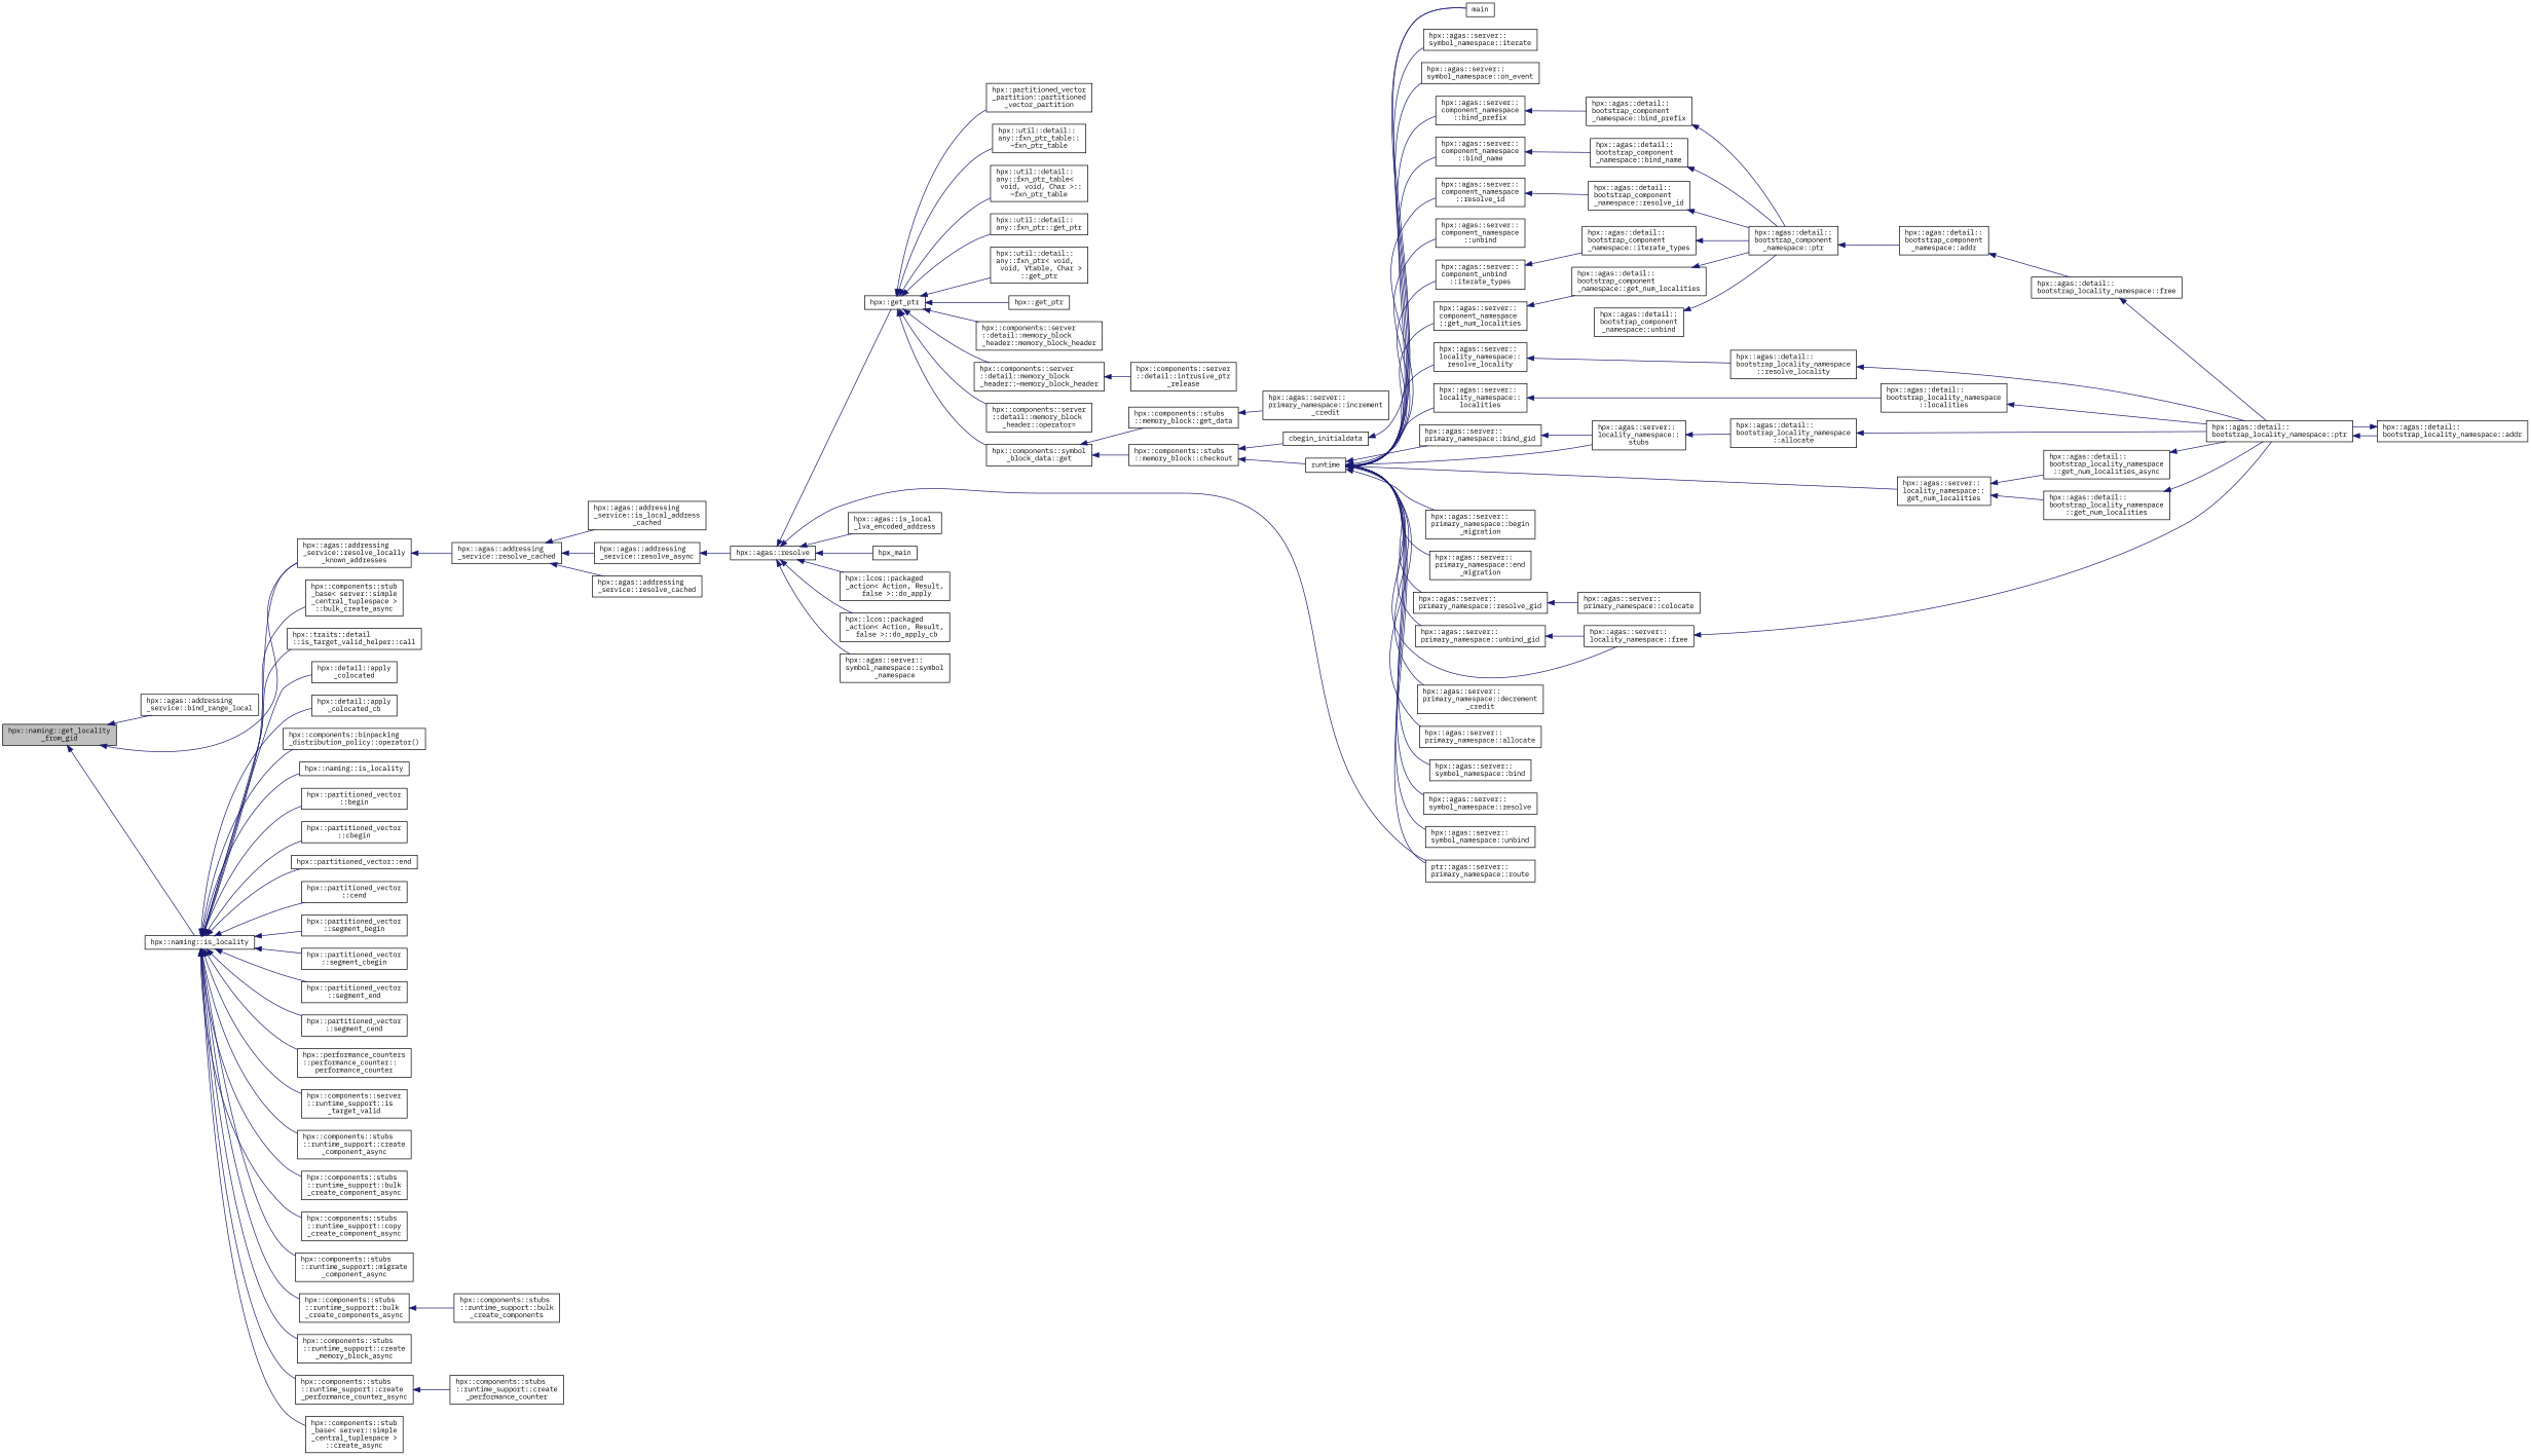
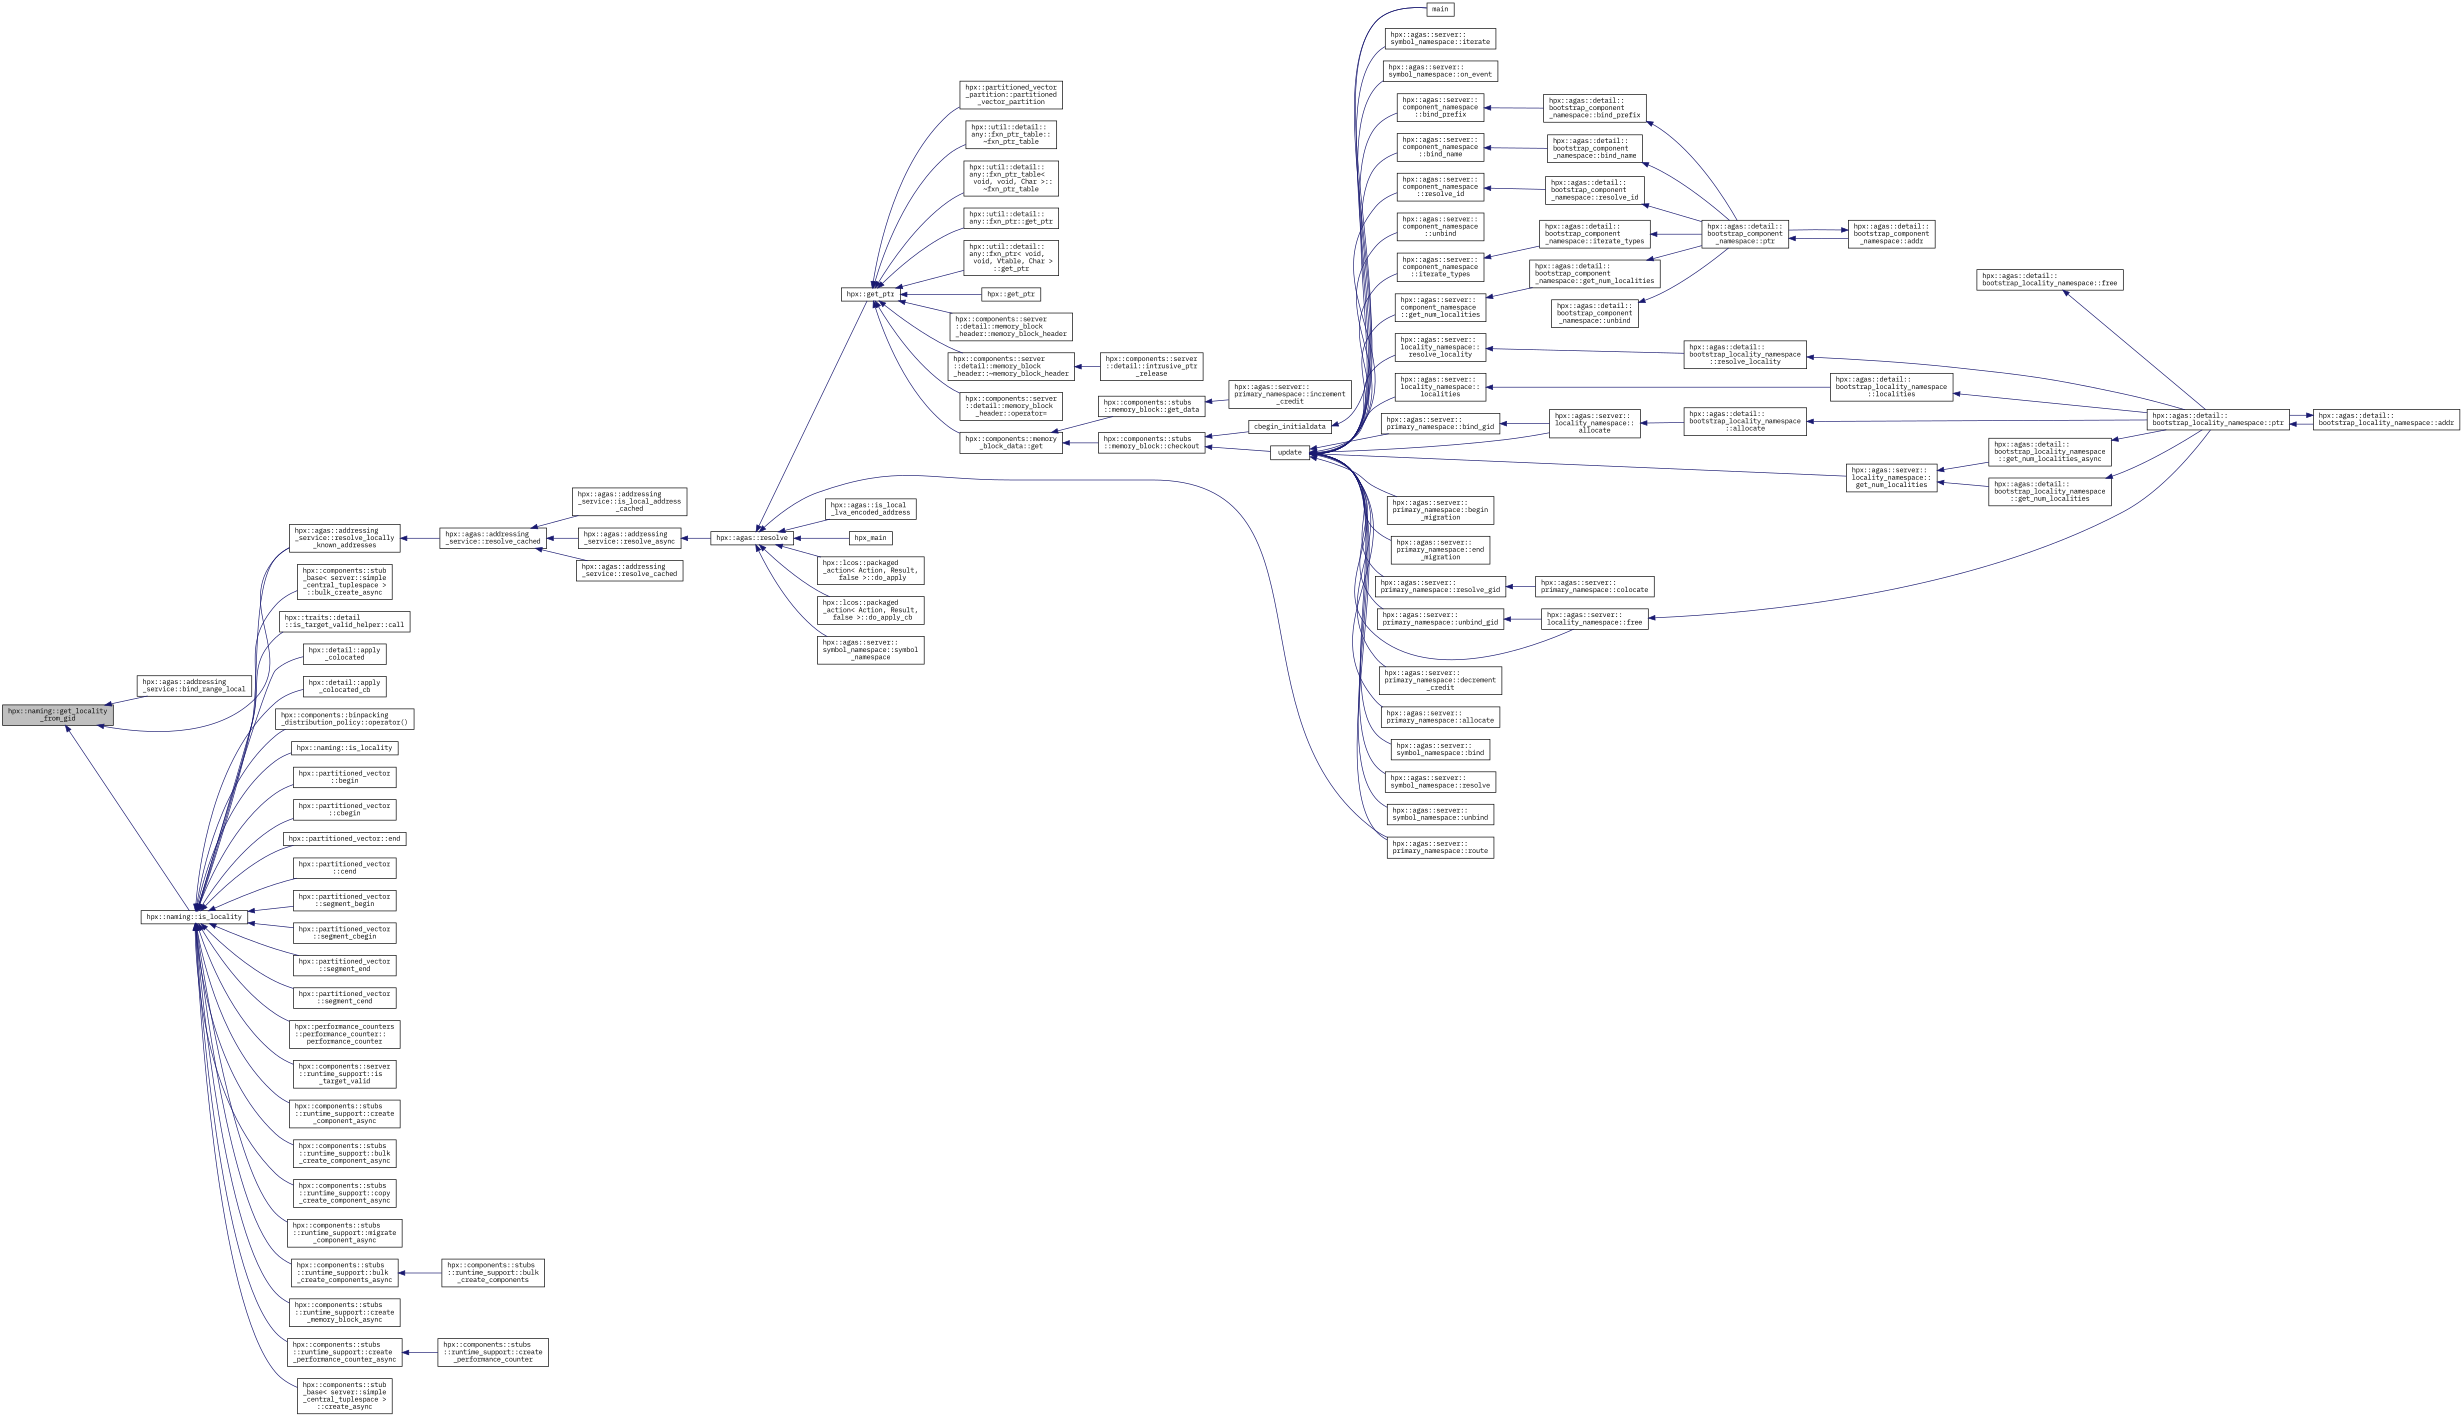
  digraph {
    fontname="IBM Plex Mono"
    rankdir=LR
    node [color=black fillcolor=white fontname="IBM Plex Mono" fontsize=10 shape=record style=filled]
    edge [color=midnightblue dir=back fontname="IBM Plex Mono" fontsize=10 labelfontname=Helvetica labelfontsize=10 style=solid]
    n1 [fillcolor=grey75 fontcolor=black height=0.2 label="hpx::naming::get_locality\l_from_gid" width=0.4]
    n2 [height=0.2 label="hpx::agas::addressing\l_service::bind_range_local" width=0.4]
    n3 [height=0.2 label="hpx::agas::addressing\l_service::resolve_locally\l_known_addresses" width=0.4]
    n4 [height=0.2 label="hpx::naming::is_locality" width=0.4]
    n5 [height=0.2 label="hpx::agas::addressing\l_service::resolve_cached" width=0.4]
    n6 [height=0.2 label="hpx::traits::detail\l::is_target_valid_helper::call" width=0.4]
    n7 [height=0.2 label="hpx::detail::apply\l_colocated" width=0.4]
    n8 [height=0.2 label="hpx::detail::apply\l_colocated_cb" width=0.4]
    n9 [height=0.2 label="hpx::components::binpacking\l_distribution_policy::operator()" width=0.4]
    n10 [height=0.2 label="hpx::naming::is_locality" width=0.4]
    n11 [height=0.2 label="hpx::partitioned_vector\l::begin" width=0.4]
    n12 [height=0.2 label="hpx::partitioned_vector\l::cbegin" width=0.4]
    n13 [height=0.2 label="hpx::partitioned_vector::end" width=0.4]
    n14 [height=0.2 label="hpx::partitioned_vector\l::cend" width=0.4]
    n15 [height=0.2 label="hpx::partitioned_vector\l::segment_begin" width=0.4]
    n16 [height=0.2 label="hpx::partitioned_vector\l::segment_cbegin" width=0.4]
    n17 [height=0.2 label="hpx::partitioned_vector\l::segment_end" width=0.4]
    n18 [height=0.2 label="hpx::partitioned_vector\l::segment_cend" width=0.4]
    n19 [height=0.2 label="hpx::performance_counters\l::performance_counter::\lperformance_counter" width=0.4]
    n20 [height=0.2 label="hpx::components::server\l::runtime_support::is\l_target_valid" width=0.4]
    n21 [height=0.2 label="hpx::components::stubs\l::runtime_support::create\l_component_async" width=0.4]
    n22 [height=0.2 label="hpx::components::stubs\l::runtime_support::bulk\l_create_component_async" width=0.4]
    n23 [height=0.2 label="hpx::components::stubs\l::runtime_support::copy\l_create_component_async" width=0.4]
    n24 [height=0.2 label="hpx::components::stubs\l::runtime_support::migrate\l_component_async" width=0.4]
    n25 [height=0.2 label="hpx::components::stubs\l::runtime_support::bulk\l_create_components_async" width=0.4]
    n26 [height=0.2 label="hpx::components::stubs\l::runtime_support::create\l_memory_block_async" width=0.4]
    n27 [height=0.2 label="hpx::components::stubs\l::runtime_support::create\l_performance_counter_async" width=0.4]
    n28 [height=0.2 label="hpx::components::stub\l_base\< server::simple\l_central_tuplespace \>\l::create_async" width=0.4]
    n29 [height=0.2 label="hpx::components::stub\l_base\< server::simple\l_central_tuplespace \>\l::bulk_create_async" width=0.4]
    n30 [height=0.2 label="hpx::agas::addressing\l_service::is_local_address\l_cached" width=0.4]
    n31 [height=0.2 label="hpx::agas::addressing\l_service::resolve_async" width=0.4]
    n32 [height=0.2 label="hpx::agas::addressing\l_service::resolve_cached" width=0.4]
    n33 [height=0.2 label="hpx::agas::resolve" width=0.4]
    n34 [height=0.2 label="hpx::get_ptr" width=0.4]
-   n35 [height=0.2 label="ptr::agas::server::\lprimary_namespace::route" width=0.4]
+   n35 [height=0.2 label="hpx::agas::server::\lprimary_namespace::route" width=0.4]
    n36 [height=0.2 label="hpx::agas::is_local\l_lva_encoded_address" width=0.4]
    n37 [height=0.2 label=hpx_main width=0.4]
    n38 [height=0.2 label="hpx::lcos::packaged\l_action\< Action, Result,\l false \>::do_apply" width=0.4]
    n39 [height=0.2 label="hpx::lcos::packaged\l_action\< Action, Result,\l false \>::do_apply_cb" width=0.4]
    n40 [height=0.2 label="hpx::agas::server::\lsymbol_namespace::symbol\l_namespace" width=0.4]
    n41 [height=0.2 label="hpx::util::detail::\lany::fxn_ptr_table::\l~fxn_ptr_table" width=0.4]
    n42 [height=0.2 label="hpx::util::detail::\lany::fxn_ptr_table\<\l void, void, Char \>::\l~fxn_ptr_table" width=0.4]
    n43 [height=0.2 label="hpx::util::detail::\lany::fxn_ptr::get_ptr" width=0.4]
    n44 [height=0.2 label="hpx::util::detail::\lany::fxn_ptr\< void,\l void, Vtable, Char \>\l::get_ptr" width=0.4]
    n45 [height=0.2 label="hpx::get_ptr" width=0.4]
    n46 [height=0.2 label="hpx::components::server\l::detail::memory_block\l_header::memory_block_header" width=0.4]
    n47 [height=0.2 label="hpx::components::server\l::detail::memory_block\l_header::~memory_block_header" width=0.4]
    n48 [height=0.2 label="hpx::components::server\l::detail::memory_block\l_header::operator=" width=0.4]
-   n49 [height=0.2 label="hpx::components::symbol\l_block_data::get" width=0.4]
+   n49 [height=0.2 label="hpx::components::memory\l_block_data::get" width=0.4]
    n50 [height=0.2 label="hpx::partitioned_vector\l_partition::partitioned\l_vector_partition" width=0.4]
    n51 [height=0.2 label="hpx::components::server\l::detail::intrusive_ptr\l_release" width=0.4]
    n52 [height=0.2 label="hpx::components::stubs\l::memory_block::get_data" width=0.4]
    n53 [height=0.2 label="hpx::components::stubs\l::memory_block::checkout" width=0.4]
    n54 [height=0.2 label="hpx::agas::server::\lprimary_namespace::increment\l_credit" width=0.4]
    n55 [height=0.2 label=cbegin_initialdata width=0.4]
-   n56 [height=0.2 label=runtime width=0.4]
+   n56 [height=0.2 label=update width=0.4]
    n57 [height=0.2 label=main width=0.4]
    n58 [height=0.2 label="hpx::agas::server::\lcomponent_namespace\l::bind_prefix" width=0.4]
    n59 [height=0.2 label="hpx::agas::server::\lcomponent_namespace\l::bind_name" width=0.4]
    n60 [height=0.2 label="hpx::agas::server::\lcomponent_namespace\l::resolve_id" width=0.4]
    n61 [height=0.2 label="hpx::agas::server::\lcomponent_namespace\l::unbind" width=0.4]
-   n62 [height=0.2 label="hpx::agas::server::\lcomponent_unbind\l::iterate_types" width=0.4]
+   n62 [height=0.2 label="hpx::agas::server::\lcomponent_namespace\l::iterate_types" width=0.4]
    n63 [height=0.2 label="hpx::agas::server::\lcomponent_namespace\l::get_num_localities" width=0.4]
-   n64 [height=0.2 label="hpx::agas::server::\llocality_namespace::\lstubs" width=0.4]
+   n64 [height=0.2 label="hpx::agas::server::\llocality_namespace::\lallocate" width=0.4]
    n65 [height=0.2 label="hpx::agas::server::\llocality_namespace::\lresolve_locality" width=0.4]
    n66 [height=0.2 label="hpx::agas::server::\llocality_namespace::free" width=0.4]
    n67 [height=0.2 label="hpx::agas::server::\llocality_namespace::\llocalities" width=0.4]
    n68 [height=0.2 label="hpx::agas::server::\llocality_namespace::\lget_num_localities" width=0.4]
    n69 [height=0.2 label="hpx::agas::server::\lprimary_namespace::begin\l_migration" width=0.4]
    n70 [height=0.2 label="hpx::agas::server::\lprimary_namespace::end\l_migration" width=0.4]
    n71 [height=0.2 label="hpx::agas::server::\lprimary_namespace::bind_gid" width=0.4]
    n72 [height=0.2 label="hpx::agas::server::\lprimary_namespace::resolve_gid" width=0.4]
    n73 [height=0.2 label="hpx::agas::server::\lprimary_namespace::unbind_gid" width=0.4]
    n74 [height=0.2 label="hpx::agas::server::\lprimary_namespace::decrement\l_credit" width=0.4]
    n75 [height=0.2 label="hpx::agas::server::\lprimary_namespace::allocate" width=0.4]
    n76 [height=0.2 label="hpx::agas::server::\lsymbol_namespace::bind" width=0.4]
    n77 [height=0.2 label="hpx::agas::server::\lsymbol_namespace::resolve" width=0.4]
    n78 [height=0.2 label="hpx::agas::server::\lsymbol_namespace::unbind" width=0.4]
    n79 [height=0.2 label="hpx::agas::server::\lsymbol_namespace::iterate" width=0.4]
    n80 [height=0.2 label="hpx::agas::server::\lsymbol_namespace::on_event" width=0.4]
    n81 [height=0.2 label="hpx::agas::detail::\lbootstrap_component\l_namespace::bind_prefix" width=0.4]
    n82 [height=0.2 label="hpx::agas::detail::\lbootstrap_component\l_namespace::bind_name" width=0.4]
    n83 [height=0.2 label="hpx::agas::detail::\lbootstrap_component\l_namespace::resolve_id" width=0.4]
    n84 [height=0.2 label="hpx::agas::detail::\lbootstrap_component\l_namespace::iterate_types" width=0.4]
    n85 [height=0.2 label="hpx::agas::detail::\lbootstrap_component\l_namespace::get_num_localities" width=0.4]
    n86 [height=0.2 label="hpx::agas::detail::\lbootstrap_locality_namespace\l::allocate" width=0.4]
    n87 [height=0.2 label="hpx::agas::detail::\lbootstrap_locality_namespace\l::resolve_locality" width=0.4]
    n88 [height=0.2 label="hpx::agas::detail::\lbootstrap_locality_namespace::ptr" width=0.4]
    n89 [height=0.2 label="hpx::agas::detail::\lbootstrap_locality_namespace\l::localities" width=0.4]
    n90 [height=0.2 label="hpx::agas::detail::\lbootstrap_locality_namespace\l::get_num_localities" width=0.4]
    n91 [height=0.2 label="hpx::agas::detail::\lbootstrap_locality_namespace\l::get_num_localities_async" width=0.4]
    n92 [height=0.2 label="hpx::agas::server::\lprimary_namespace::colocate" width=0.4]
    n93 [height=0.2 label="hpx::agas::detail::\lbootstrap_component\l_namespace::ptr" width=0.4]
    n94 [height=0.2 label="hpx::agas::detail::\lbootstrap_component\l_namespace::addr" width=0.4]
    n95 [height=0.2 label="hpx::agas::detail::\lbootstrap_component\l_namespace::unbind" width=0.4]
    n96 [height=0.2 label="hpx::agas::detail::\lbootstrap_locality_namespace::addr" width=0.4]
    n97 [height=0.2 label="hpx::agas::detail::\lbootstrap_locality_namespace::free" width=0.4]
    n98 [height=0.2 label="hpx::components::stubs\l::runtime_support::bulk\l_create_components" width=0.4]
    n99 [height=0.2 label="hpx::components::stubs\l::runtime_support::create\l_performance_counter" width=0.4]
    n1 -> n2
    n1 -> n3
    n1 -> n4
    n3 -> n5
    n4 -> n3
    n4 -> n6
    n4 -> n7
    n4 -> n8
    n4 -> n9
    n4 -> n10
    n4 -> n11
    n4 -> n12
    n4 -> n13
    n4 -> n14
    n4 -> n15
    n4 -> n16
    n4 -> n17
    n4 -> n18
    n4 -> n19
    n4 -> n20
    n4 -> n21
    n4 -> n22
    n4 -> n23
    n4 -> n24
    n4 -> n25
    n4 -> n26
    n4 -> n27
    n4 -> n28
    n4 -> n29
    n5 -> n30
    n5 -> n31
    n5 -> n32
    n25 -> n98
    n27 -> n99
    n31 -> n33
    n33 -> n34
    n33 -> n35
    n33 -> n36
    n33 -> n37
    n33 -> n38
    n33 -> n39
    n33 -> n40
    n34 -> n41
    n34 -> n42
    n34 -> n43
    n34 -> n44
    n34 -> n45
    n34 -> n46
    n34 -> n47
    n34 -> n48
    n34 -> n49
    n34 -> n50
    n47 -> n51
    n49 -> n52
    n49 -> n53
    n52 -> n54
    n53 -> n55
    n53 -> n56
    n55 -> n57
    n56 -> n35
    n56 -> n57
    n56 -> n58
    n56 -> n59
    n56 -> n60
    n56 -> n61
    n56 -> n62
    n56 -> n63
    n56 -> n64
    n56 -> n65
    n56 -> n66
    n56 -> n67
    n56 -> n68
    n56 -> n69
    n56 -> n70
    n56 -> n71
    n56 -> n72
    n56 -> n73
    n56 -> n74
    n56 -> n75
    n56 -> n76
    n56 -> n77
    n56 -> n78
    n56 -> n79
    n56 -> n80
    n58 -> n81
    n59 -> n82
    n60 -> n83
    n62 -> n84
    n63 -> n85
    n64 -> n86
    n65 -> n87
    n66 -> n88
    n67 -> n89
    n68 -> n90
    n68 -> n91
    n71 -> n64
    n72 -> n92
    n73 -> n66
    n81 -> n93
    n82 -> n93
    n83 -> n93
    n84 -> n93
    n85 -> n93
    n86 -> n88
    n87 -> n88
    n88 -> n96
    n89 -> n88
    n90 -> n88
    n91 -> n88
    n93 -> n94
-   n94 -> n97
+   n94 -> n93
    n95 -> n93
    n96 -> n88
    n97 -> n88
  }
